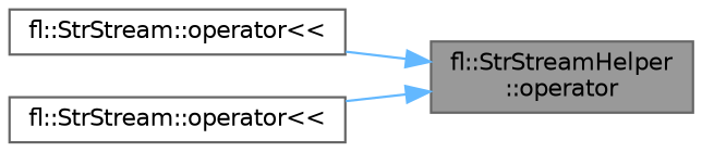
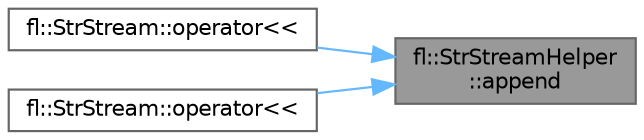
  digraph {
    rankdir=RL
    node [color=grey40 fillcolor=white fontname=Helvetica fontsize=10 shape=box style=filled]
    edge [color=steelblue1 dir=back fontname=Helvetica fontsize=10 labelfontname=Helvetica labelfontsize=10 style=solid]
-   n1 [color=gray40 fillcolor=grey60 fontcolor=black height=0.2 label="fl::StrStreamHelper\l::operator" width=0.4]
+   n1 [color=gray40 fillcolor=grey60 fontcolor=black height=0.2 label="fl::StrStreamHelper\l::append" width=0.4]
    n2 [height=0.2 label="fl::StrStream::operator\<\<" width=0.4]
    n3 [height=0.2 label="fl::StrStream::operator\<\<" width=0.4]
    n1 -> n2
    n1 -> n3
  }
